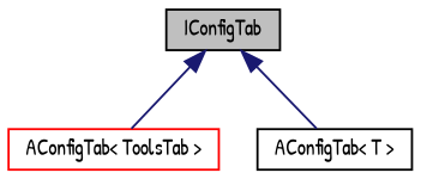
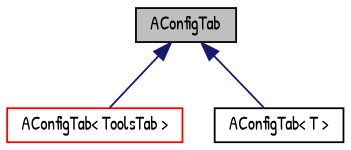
  digraph {
    fontname="Patrick Hand"
    node [color=black fillcolor=white fontname="Patrick Hand" fontsize=10 shape=record style=filled]
    edge [color=midnightblue dir=back fontname="Patrick Hand" fontsize=10 labelfontname=Helvetica labelfontsize=10 style=solid]
-   n1 [fillcolor=grey75 fontcolor=black height=0.2 label=IConfigTab width=0.4]
+   n1 [fillcolor=grey75 fontcolor=black height=0.2 label=AConfigTab width=0.4]
    n2 [color=red height=0.2 label="AConfigTab\< ToolsTab \>" width=0.4]
    n3 [height=0.2 label="AConfigTab\< T \>" width=0.4]
    n1 -> n2
    n1 -> n3
  }
